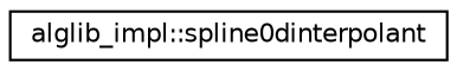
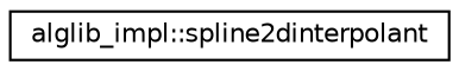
  digraph {
    rankdir=LR
-   n1 [color=black fillcolor=white fontname=Helvetica fontsize=10 height=0.2 label="alglib_impl::spline0dinterpolant" shape=record style=filled width=0.4]
+   n1 [color=black fillcolor=white fontname=Helvetica fontsize=10 height=0.2 label="alglib_impl::spline2dinterpolant" shape=record style=filled width=0.4]
  }
